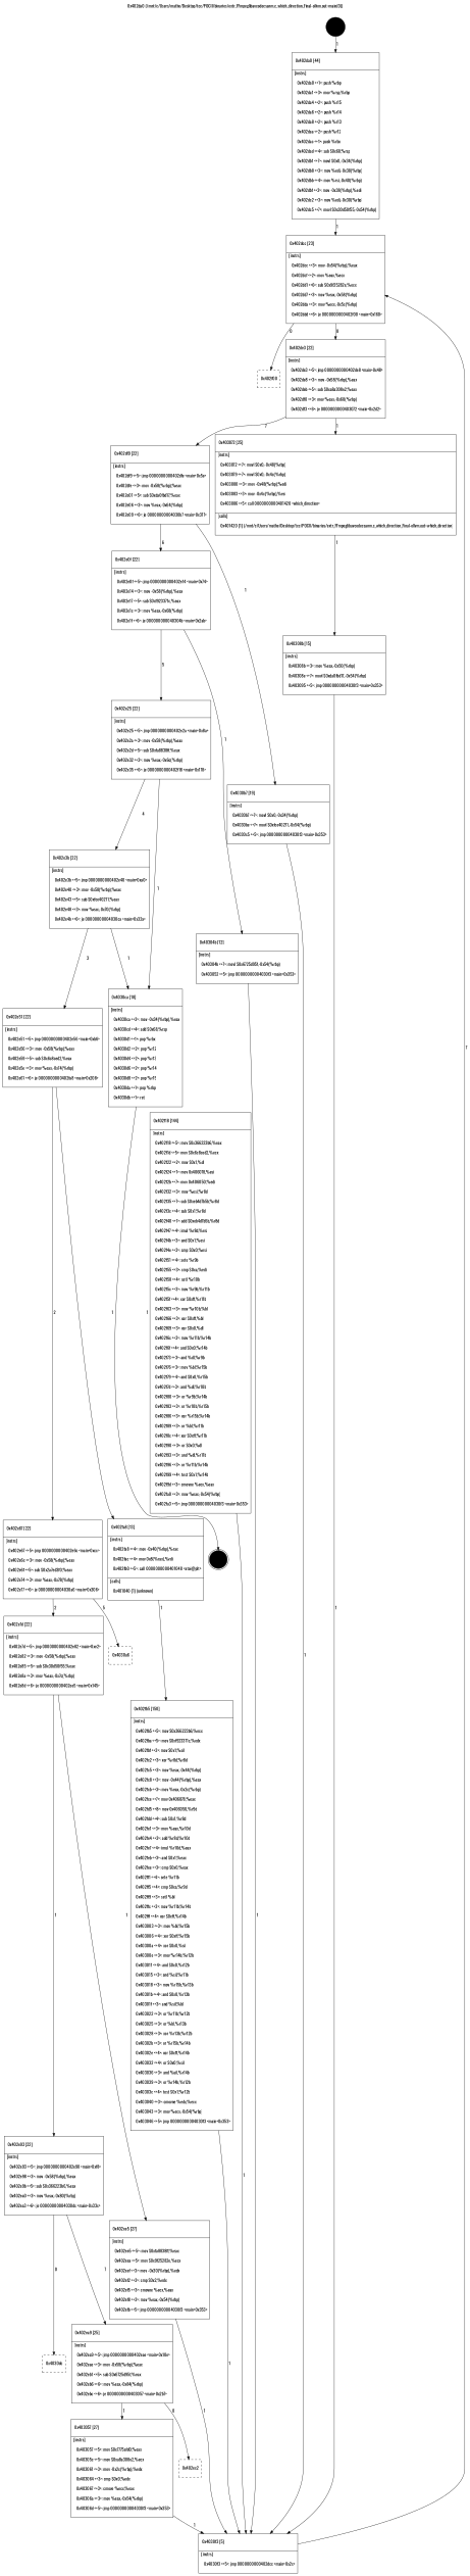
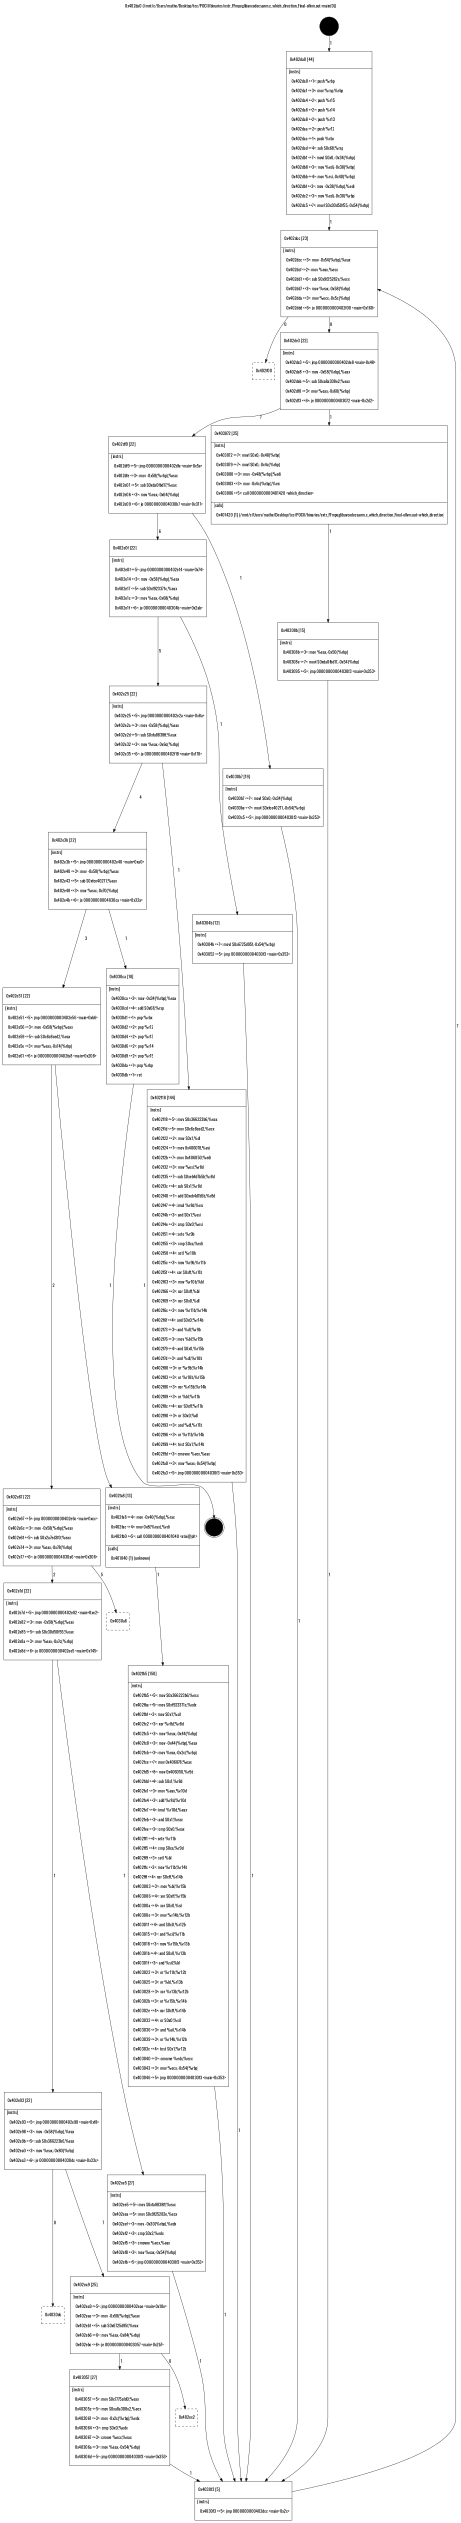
  digraph {
    fontname=Oswald
    label="0x402da0 (/mnt/c/Users/mathe/Desktop/tcc/POCII/binaries/extr_FFmpeglibavcodecsanm.c_which_direction_Final-ollvm.out::main(0))"
    labelloc=t
    node [fontname=Oswald shape=record]
    edge [fontname=Oswald]
    Entry [fillcolor=black height=0.3 shape=circle style=filled width=0.3]
    n2 [label="{\n     0x402da0 [44]\l\n     | [instrs]\l\n     &nbsp;&nbsp;0x402da0 \<+1\>: push %rbp\l\n     &nbsp;&nbsp;0x402da1 \<+3\>: mov %rsp,%rbp\l\n     &nbsp;&nbsp;0x402da4 \<+2\>: push %r15\l\n     &nbsp;&nbsp;0x402da6 \<+2\>: push %r14\l\n     &nbsp;&nbsp;0x402da8 \<+2\>: push %r13\l\n     &nbsp;&nbsp;0x402daa \<+2\>: push %r12\l\n     &nbsp;&nbsp;0x402dac \<+1\>: push %rbx\l\n     &nbsp;&nbsp;0x402dad \<+4\>: sub $0x68,%rsp\l\n     &nbsp;&nbsp;0x402db1 \<+7\>: movl $0x0,-0x34(%rbp)\l\n     &nbsp;&nbsp;0x402db8 \<+3\>: mov %edi,-0x38(%rbp)\l\n     &nbsp;&nbsp;0x402dbb \<+4\>: mov %rsi,-0x40(%rbp)\l\n     &nbsp;&nbsp;0x402dbf \<+3\>: mov -0x38(%rbp),%edi\l\n     &nbsp;&nbsp;0x402dc2 \<+3\>: mov %edi,-0x30(%rbp)\l\n     &nbsp;&nbsp;0x402dc5 \<+7\>: movl $0x30d50f55,-0x54(%rbp)\l\n  }"]
    n3 [label="{\n     0x402dcc [23]\l\n     | [instrs]\l\n     &nbsp;&nbsp;0x402dcc \<+3\>: mov -0x54(%rbp),%eax\l\n     &nbsp;&nbsp;0x402dcf \<+2\>: mov %eax,%ecx\l\n     &nbsp;&nbsp;0x402dd1 \<+6\>: sub $0x9f25282e,%ecx\l\n     &nbsp;&nbsp;0x402dd7 \<+3\>: mov %eax,-0x58(%rbp)\l\n     &nbsp;&nbsp;0x402dda \<+3\>: mov %ecx,-0x5c(%rbp)\l\n     &nbsp;&nbsp;0x402ddd \<+6\>: je 0000000000402f00 \<main+0x160\>\l\n  }"]
    n4 [label="{\n     0x402f00\l\n  }" style=dashed]
    n5 [label="{\n     0x402de3 [22]\l\n     | [instrs]\l\n     &nbsp;&nbsp;0x402de3 \<+5\>: jmp 0000000000402de8 \<main+0x48\>\l\n     &nbsp;&nbsp;0x402de8 \<+3\>: mov -0x58(%rbp),%eax\l\n     &nbsp;&nbsp;0x402deb \<+5\>: sub $0xa8a308e2,%eax\l\n     &nbsp;&nbsp;0x402df0 \<+3\>: mov %eax,-0x60(%rbp)\l\n     &nbsp;&nbsp;0x402df3 \<+6\>: je 0000000000403072 \<main+0x2d2\>\l\n  }"]
    n6 [label="{\n     0x403072 [25]\l\n     | [instrs]\l\n     &nbsp;&nbsp;0x403072 \<+7\>: movl $0x0,-0x48(%rbp)\l\n     &nbsp;&nbsp;0x403079 \<+7\>: movl $0x0,-0x4c(%rbp)\l\n     &nbsp;&nbsp;0x403080 \<+3\>: mov -0x48(%rbp),%edi\l\n     &nbsp;&nbsp;0x403083 \<+3\>: mov -0x4c(%rbp),%esi\l\n     &nbsp;&nbsp;0x403086 \<+5\>: call 0000000000401420 \<which_direction\>\l\n     | [calls]\l\n     &nbsp;&nbsp;0x401420 \{1\} (/mnt/c/Users/mathe/Desktop/tcc/POCII/binaries/extr_FFmpeglibavcodecsanm.c_which_direction_Final-ollvm.out::which_direction)\l\n  }"]
    n7 [label="{\n     0x402df9 [22]\l\n     | [instrs]\l\n     &nbsp;&nbsp;0x402df9 \<+5\>: jmp 0000000000402dfe \<main+0x5e\>\l\n     &nbsp;&nbsp;0x402dfe \<+3\>: mov -0x58(%rbp),%eax\l\n     &nbsp;&nbsp;0x402e01 \<+5\>: sub $0xda0fbd17,%eax\l\n     &nbsp;&nbsp;0x402e06 \<+3\>: mov %eax,-0x64(%rbp)\l\n     &nbsp;&nbsp;0x402e09 \<+6\>: je 00000000004030b7 \<main+0x317\>\l\n  }"]
    n8 [label="{\n     0x40308b [15]\l\n     | [instrs]\l\n     &nbsp;&nbsp;0x40308b \<+3\>: mov %eax,-0x50(%rbp)\l\n     &nbsp;&nbsp;0x40308e \<+7\>: movl $0xda0fbd17,-0x54(%rbp)\l\n     &nbsp;&nbsp;0x403095 \<+5\>: jmp 00000000004030f3 \<main+0x353\>\l\n  }"]
    n9 [label="{\n     0x4030b7 [19]\l\n     | [instrs]\l\n     &nbsp;&nbsp;0x4030b7 \<+7\>: movl $0x0,-0x34(%rbp)\l\n     &nbsp;&nbsp;0x4030be \<+7\>: movl $0xfce40211,-0x54(%rbp)\l\n     &nbsp;&nbsp;0x4030c5 \<+5\>: jmp 00000000004030f3 \<main+0x353\>\l\n  }"]
    n10 [label="{\n     0x402e0f [22]\l\n     | [instrs]\l\n     &nbsp;&nbsp;0x402e0f \<+5\>: jmp 0000000000402e14 \<main+0x74\>\l\n     &nbsp;&nbsp;0x402e14 \<+3\>: mov -0x58(%rbp),%eax\l\n     &nbsp;&nbsp;0x402e17 \<+5\>: sub $0xf923371c,%eax\l\n     &nbsp;&nbsp;0x402e1c \<+3\>: mov %eax,-0x68(%rbp)\l\n     &nbsp;&nbsp;0x402e1f \<+6\>: je 000000000040304b \<main+0x2ab\>\l\n  }"]
    Exit [fillcolor=black height=0.3 peripheries=2 shape=circle style=filled width=0.3]
    n12 [label="{\n     0x4030f3 [5]\l\n     | [instrs]\l\n     &nbsp;&nbsp;0x4030f3 \<+5\>: jmp 0000000000402dcc \<main+0x2c\>\l\n  }"]
    n13 [label="{\n     0x40304b [12]\l\n     | [instrs]\l\n     &nbsp;&nbsp;0x40304b \<+7\>: movl $0x6725d95f,-0x54(%rbp)\l\n     &nbsp;&nbsp;0x403052 \<+5\>: jmp 00000000004030f3 \<main+0x353\>\l\n  }"]
    n14 [label="{\n     0x402e25 [22]\l\n     | [instrs]\l\n     &nbsp;&nbsp;0x402e25 \<+5\>: jmp 0000000000402e2a \<main+0x8a\>\l\n     &nbsp;&nbsp;0x402e2a \<+3\>: mov -0x58(%rbp),%eax\l\n     &nbsp;&nbsp;0x402e2d \<+5\>: sub $0xfa8838ff,%eax\l\n     &nbsp;&nbsp;0x402e32 \<+3\>: mov %eax,-0x6c(%rbp)\l\n     &nbsp;&nbsp;0x402e35 \<+6\>: je 0000000000402f18 \<main+0x178\>\l\n  }"]
    n15 [label="{\n     0x402f18 [144]\l\n     | [instrs]\l\n     &nbsp;&nbsp;0x402f18 \<+5\>: mov $0x366223b6,%eax\l\n     &nbsp;&nbsp;0x402f1d \<+5\>: mov $0x6c8ced2,%ecx\l\n     &nbsp;&nbsp;0x402f22 \<+2\>: mov $0x1,%dl\l\n     &nbsp;&nbsp;0x402f24 \<+7\>: mov 0x406078,%esi\l\n     &nbsp;&nbsp;0x402f2b \<+7\>: mov 0x406050,%edi\l\n     &nbsp;&nbsp;0x402f32 \<+3\>: mov %esi,%r8d\l\n     &nbsp;&nbsp;0x402f35 \<+7\>: sub $0xeb4d7b5b,%r8d\l\n     &nbsp;&nbsp;0x402f3c \<+4\>: sub $0x1,%r8d\l\n     &nbsp;&nbsp;0x402f40 \<+7\>: add $0xeb4d7b5b,%r8d\l\n     &nbsp;&nbsp;0x402f47 \<+4\>: imul %r8d,%esi\l\n     &nbsp;&nbsp;0x402f4b \<+3\>: and $0x1,%esi\l\n     &nbsp;&nbsp;0x402f4e \<+3\>: cmp $0x0,%esi\l\n     &nbsp;&nbsp;0x402f51 \<+4\>: sete %r9b\l\n     &nbsp;&nbsp;0x402f55 \<+3\>: cmp $0xa,%edi\l\n     &nbsp;&nbsp;0x402f58 \<+4\>: setl %r10b\l\n     &nbsp;&nbsp;0x402f5c \<+3\>: mov %r9b,%r11b\l\n     &nbsp;&nbsp;0x402f5f \<+4\>: xor $0xff,%r11b\l\n     &nbsp;&nbsp;0x402f63 \<+3\>: mov %r10b,%bl\l\n     &nbsp;&nbsp;0x402f66 \<+3\>: xor $0xff,%bl\l\n     &nbsp;&nbsp;0x402f69 \<+3\>: xor $0x0,%dl\l\n     &nbsp;&nbsp;0x402f6c \<+3\>: mov %r11b,%r14b\l\n     &nbsp;&nbsp;0x402f6f \<+4\>: and $0x0,%r14b\l\n     &nbsp;&nbsp;0x402f73 \<+3\>: and %dl,%r9b\l\n     &nbsp;&nbsp;0x402f76 \<+3\>: mov %bl,%r15b\l\n     &nbsp;&nbsp;0x402f79 \<+4\>: and $0x0,%r15b\l\n     &nbsp;&nbsp;0x402f7d \<+3\>: and %dl,%r10b\l\n     &nbsp;&nbsp;0x402f80 \<+3\>: or %r9b,%r14b\l\n     &nbsp;&nbsp;0x402f83 \<+3\>: or %r10b,%r15b\l\n     &nbsp;&nbsp;0x402f86 \<+3\>: xor %r15b,%r14b\l\n     &nbsp;&nbsp;0x402f89 \<+3\>: or %bl,%r11b\l\n     &nbsp;&nbsp;0x402f8c \<+4\>: xor $0xff,%r11b\l\n     &nbsp;&nbsp;0x402f90 \<+3\>: or $0x0,%dl\l\n     &nbsp;&nbsp;0x402f93 \<+3\>: and %dl,%r11b\l\n     &nbsp;&nbsp;0x402f96 \<+3\>: or %r11b,%r14b\l\n     &nbsp;&nbsp;0x402f99 \<+4\>: test $0x1,%r14b\l\n     &nbsp;&nbsp;0x402f9d \<+3\>: cmovne %ecx,%eax\l\n     &nbsp;&nbsp;0x402fa0 \<+3\>: mov %eax,-0x54(%rbp)\l\n     &nbsp;&nbsp;0x402fa3 \<+5\>: jmp 00000000004030f3 \<main+0x353\>\l\n  }"]
    n16 [label="{\n     0x402e3b [22]\l\n     | [instrs]\l\n     &nbsp;&nbsp;0x402e3b \<+5\>: jmp 0000000000402e40 \<main+0xa0\>\l\n     &nbsp;&nbsp;0x402e40 \<+3\>: mov -0x58(%rbp),%eax\l\n     &nbsp;&nbsp;0x402e43 \<+5\>: sub $0xfce40211,%eax\l\n     &nbsp;&nbsp;0x402e48 \<+3\>: mov %eax,-0x70(%rbp)\l\n     &nbsp;&nbsp;0x402e4b \<+6\>: je 00000000004030ca \<main+0x32a\>\l\n  }"]
    n17 [label="{\n     0x402ec2\l\n  }" style=dashed]
    n18 [label="{\n     0x4030ca [18]\l\n     | [instrs]\l\n     &nbsp;&nbsp;0x4030ca \<+3\>: mov -0x34(%rbp),%eax\l\n     &nbsp;&nbsp;0x4030cd \<+4\>: add $0x68,%rsp\l\n     &nbsp;&nbsp;0x4030d1 \<+1\>: pop %rbx\l\n     &nbsp;&nbsp;0x4030d2 \<+2\>: pop %r12\l\n     &nbsp;&nbsp;0x4030d4 \<+2\>: pop %r13\l\n     &nbsp;&nbsp;0x4030d6 \<+2\>: pop %r14\l\n     &nbsp;&nbsp;0x4030d8 \<+2\>: pop %r15\l\n     &nbsp;&nbsp;0x4030da \<+1\>: pop %rbp\l\n     &nbsp;&nbsp;0x4030db \<+1\>: ret\l\n  }"]
    n19 [label="{\n     0x402e51 [22]\l\n     | [instrs]\l\n     &nbsp;&nbsp;0x402e51 \<+5\>: jmp 0000000000402e56 \<main+0xb6\>\l\n     &nbsp;&nbsp;0x402e56 \<+3\>: mov -0x58(%rbp),%eax\l\n     &nbsp;&nbsp;0x402e59 \<+5\>: sub $0x6c8ced2,%eax\l\n     &nbsp;&nbsp;0x402e5e \<+3\>: mov %eax,-0x74(%rbp)\l\n     &nbsp;&nbsp;0x402e61 \<+6\>: je 0000000000402fa8 \<main+0x208\>\l\n  }"]
    n20 [label="{\n     0x403057 [27]\l\n     | [instrs]\l\n     &nbsp;&nbsp;0x403057 \<+5\>: mov $0x7775afd0,%eax\l\n     &nbsp;&nbsp;0x40305c \<+5\>: mov $0xa8a308e2,%ecx\l\n     &nbsp;&nbsp;0x403061 \<+3\>: mov -0x2c(%rbp),%edx\l\n     &nbsp;&nbsp;0x403064 \<+3\>: cmp $0x0,%edx\l\n     &nbsp;&nbsp;0x403067 \<+3\>: cmove %ecx,%eax\l\n     &nbsp;&nbsp;0x40306a \<+3\>: mov %eax,-0x54(%rbp)\l\n     &nbsp;&nbsp;0x40306d \<+5\>: jmp 00000000004030f3 \<main+0x353\>\l\n  }"]
    n21 [label="{\n     0x402fa8 [13]\l\n     | [instrs]\l\n     &nbsp;&nbsp;0x402fa8 \<+4\>: mov -0x40(%rbp),%rax\l\n     &nbsp;&nbsp;0x402fac \<+4\>: mov 0x8(%rax),%rdi\l\n     &nbsp;&nbsp;0x402fb0 \<+5\>: call 0000000000401040 \<atoi@plt\>\l\n     | [calls]\l\n     &nbsp;&nbsp;0x401040 \{1\} (unknown)\l\n  }"]
    n22 [label="{\n     0x402e67 [22]\l\n     | [instrs]\l\n     &nbsp;&nbsp;0x402e67 \<+5\>: jmp 0000000000402e6c \<main+0xcc\>\l\n     &nbsp;&nbsp;0x402e6c \<+3\>: mov -0x58(%rbp),%eax\l\n     &nbsp;&nbsp;0x402e6f \<+5\>: sub $0x2a7ed3f0,%eax\l\n     &nbsp;&nbsp;0x402e74 \<+3\>: mov %eax,-0x78(%rbp)\l\n     &nbsp;&nbsp;0x402e77 \<+6\>: je 00000000004030a6 \<main+0x306\>\l\n  }"]
    n23 [label="{\n     0x402ea9 [25]\l\n     | [instrs]\l\n     &nbsp;&nbsp;0x402ea9 \<+5\>: jmp 0000000000402eae \<main+0x10e\>\l\n     &nbsp;&nbsp;0x402eae \<+3\>: mov -0x58(%rbp),%eax\l\n     &nbsp;&nbsp;0x402eb1 \<+5\>: sub $0x6725d95f,%eax\l\n     &nbsp;&nbsp;0x402eb6 \<+6\>: mov %eax,-0x84(%rbp)\l\n     &nbsp;&nbsp;0x402ebc \<+6\>: je 0000000000403057 \<main+0x2b7\>\l\n  }"]
    n24 [label="{\n     0x402fb5 [150]\l\n     | [instrs]\l\n     &nbsp;&nbsp;0x402fb5 \<+5\>: mov $0x366223b6,%ecx\l\n     &nbsp;&nbsp;0x402fba \<+5\>: mov $0xf923371c,%edx\l\n     &nbsp;&nbsp;0x402fbf \<+3\>: mov $0x1,%sil\l\n     &nbsp;&nbsp;0x402fc2 \<+3\>: xor %r8d,%r8d\l\n     &nbsp;&nbsp;0x402fc5 \<+3\>: mov %eax,-0x44(%rbp)\l\n     &nbsp;&nbsp;0x402fc8 \<+3\>: mov -0x44(%rbp),%eax\l\n     &nbsp;&nbsp;0x402fcb \<+3\>: mov %eax,-0x2c(%rbp)\l\n     &nbsp;&nbsp;0x402fce \<+7\>: mov 0x406078,%eax\l\n     &nbsp;&nbsp;0x402fd5 \<+8\>: mov 0x406050,%r9d\l\n     &nbsp;&nbsp;0x402fdd \<+4\>: sub $0x1,%r8d\l\n     &nbsp;&nbsp;0x402fe1 \<+3\>: mov %eax,%r10d\l\n     &nbsp;&nbsp;0x402fe4 \<+3\>: add %r8d,%r10d\l\n     &nbsp;&nbsp;0x402fe7 \<+4\>: imul %r10d,%eax\l\n     &nbsp;&nbsp;0x402feb \<+3\>: and $0x1,%eax\l\n     &nbsp;&nbsp;0x402fee \<+3\>: cmp $0x0,%eax\l\n     &nbsp;&nbsp;0x402ff1 \<+4\>: sete %r11b\l\n     &nbsp;&nbsp;0x402ff5 \<+4\>: cmp $0xa,%r9d\l\n     &nbsp;&nbsp;0x402ff9 \<+3\>: setl %bl\l\n     &nbsp;&nbsp;0x402ffc \<+3\>: mov %r11b,%r14b\l\n     &nbsp;&nbsp;0x402fff \<+4\>: xor $0xff,%r14b\l\n     &nbsp;&nbsp;0x403003 \<+3\>: mov %bl,%r15b\l\n     &nbsp;&nbsp;0x403006 \<+4\>: xor $0xff,%r15b\l\n     &nbsp;&nbsp;0x40300a \<+4\>: xor $0x0,%sil\l\n     &nbsp;&nbsp;0x40300e \<+3\>: mov %r14b,%r12b\l\n     &nbsp;&nbsp;0x403011 \<+4\>: and $0x0,%r12b\l\n     &nbsp;&nbsp;0x403015 \<+3\>: and %sil,%r11b\l\n     &nbsp;&nbsp;0x403018 \<+3\>: mov %r15b,%r13b\l\n     &nbsp;&nbsp;0x40301b \<+4\>: and $0x0,%r13b\l\n     &nbsp;&nbsp;0x40301f \<+3\>: and %sil,%bl\l\n     &nbsp;&nbsp;0x403022 \<+3\>: or %r11b,%r12b\l\n     &nbsp;&nbsp;0x403025 \<+3\>: or %bl,%r13b\l\n     &nbsp;&nbsp;0x403028 \<+3\>: xor %r13b,%r12b\l\n     &nbsp;&nbsp;0x40302b \<+3\>: or %r15b,%r14b\l\n     &nbsp;&nbsp;0x40302e \<+4\>: xor $0xff,%r14b\l\n     &nbsp;&nbsp;0x403032 \<+4\>: or $0x0,%sil\l\n     &nbsp;&nbsp;0x403036 \<+3\>: and %sil,%r14b\l\n     &nbsp;&nbsp;0x403039 \<+3\>: or %r14b,%r12b\l\n     &nbsp;&nbsp;0x40303c \<+4\>: test $0x1,%r12b\l\n     &nbsp;&nbsp;0x403040 \<+3\>: cmovne %edx,%ecx\l\n     &nbsp;&nbsp;0x403043 \<+3\>: mov %ecx,-0x54(%rbp)\l\n     &nbsp;&nbsp;0x403046 \<+5\>: jmp 00000000004030f3 \<main+0x353\>\l\n  }"]
    n25 [label="{\n     0x4030a6\l\n  }" style=dashed]
    n26 [label="{\n     0x402e7d [22]\l\n     | [instrs]\l\n     &nbsp;&nbsp;0x402e7d \<+5\>: jmp 0000000000402e82 \<main+0xe2\>\l\n     &nbsp;&nbsp;0x402e82 \<+3\>: mov -0x58(%rbp),%eax\l\n     &nbsp;&nbsp;0x402e85 \<+5\>: sub $0x30d50f55,%eax\l\n     &nbsp;&nbsp;0x402e8a \<+3\>: mov %eax,-0x7c(%rbp)\l\n     &nbsp;&nbsp;0x402e8d \<+6\>: je 0000000000402ee5 \<main+0x145\>\l\n  }"]
    n27 [label="{\n     0x4030dc\l\n  }" style=dashed]
    n28 [label="{\n     0x402ee5 [27]\l\n     | [instrs]\l\n     &nbsp;&nbsp;0x402ee5 \<+5\>: mov $0xfa8838ff,%eax\l\n     &nbsp;&nbsp;0x402eea \<+5\>: mov $0x9f25282e,%ecx\l\n     &nbsp;&nbsp;0x402eef \<+3\>: mov -0x30(%rbp),%edx\l\n     &nbsp;&nbsp;0x402ef2 \<+3\>: cmp $0x2,%edx\l\n     &nbsp;&nbsp;0x402ef5 \<+3\>: cmovne %ecx,%eax\l\n     &nbsp;&nbsp;0x402ef8 \<+3\>: mov %eax,-0x54(%rbp)\l\n     &nbsp;&nbsp;0x402efb \<+5\>: jmp 00000000004030f3 \<main+0x353\>\l\n  }"]
    n29 [label="{\n     0x402e93 [22]\l\n     | [instrs]\l\n     &nbsp;&nbsp;0x402e93 \<+5\>: jmp 0000000000402e98 \<main+0xf8\>\l\n     &nbsp;&nbsp;0x402e98 \<+3\>: mov -0x58(%rbp),%eax\l\n     &nbsp;&nbsp;0x402e9b \<+5\>: sub $0x366223b6,%eax\l\n     &nbsp;&nbsp;0x402ea0 \<+3\>: mov %eax,-0x80(%rbp)\l\n     &nbsp;&nbsp;0x402ea3 \<+6\>: je 00000000004030dc \<main+0x33c\>\l\n  }"]
    Entry -> n2 [label=" 1"]
    n2 -> n3 [label=" 1"]
    n3 -> n4 [label=" 0"]
    n3 -> n5 [label=" 8"]
    n5 -> n6 [label=" 1"]
    n5 -> n7 [label=" 7"]
    n6 -> n8 [label=" 1"]
    n7 -> n9 [label=" 1"]
    n7 -> n10 [label=" 6"]
    n8 -> n12 [label=" 1"]
    n9 -> n12 [label=" 1"]
    n10 -> n13 [label=" 1"]
    n10 -> n14 [label=" 5"]
    n12 -> n3 [label=" 7"]
    n13 -> n12 [label=" 1"]
-   n14 -> n18 [label=" 1"]
+   n14 -> n15 [label=" 1"]
    n14 -> n16 [label=" 4"]
    n15 -> n12 [label=" 1"]
    n16 -> n18 [label=" 1"]
    n16 -> n19 [label=" 3"]
    n18 -> Exit [label=" 1"]
    n19 -> n21 [label=" 1"]
    n19 -> n22 [label=" 2"]
    n20 -> n12 [label=" 1"]
    n21 -> n24 [label=" 1"]
    n22 -> n25 [label=" 5"]
    n22 -> n26 [label=" 2"]
    n23 -> n17 [label=" 0"]
    n23 -> n20 [label=" 1"]
    n24 -> n12 [label=" 1"]
    n26 -> n28 [label=" 1"]
    n26 -> n29 [label=" 1"]
    n28 -> n12 [label=" 1"]
    n29 -> n23 [label=" 7"]
    n29 -> n27 [label=" 0"]
  }
